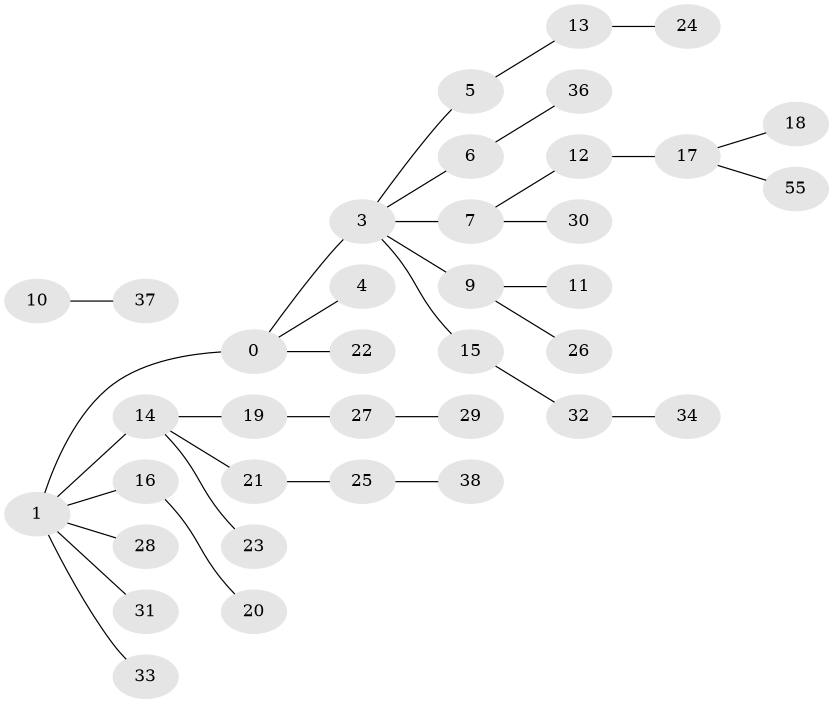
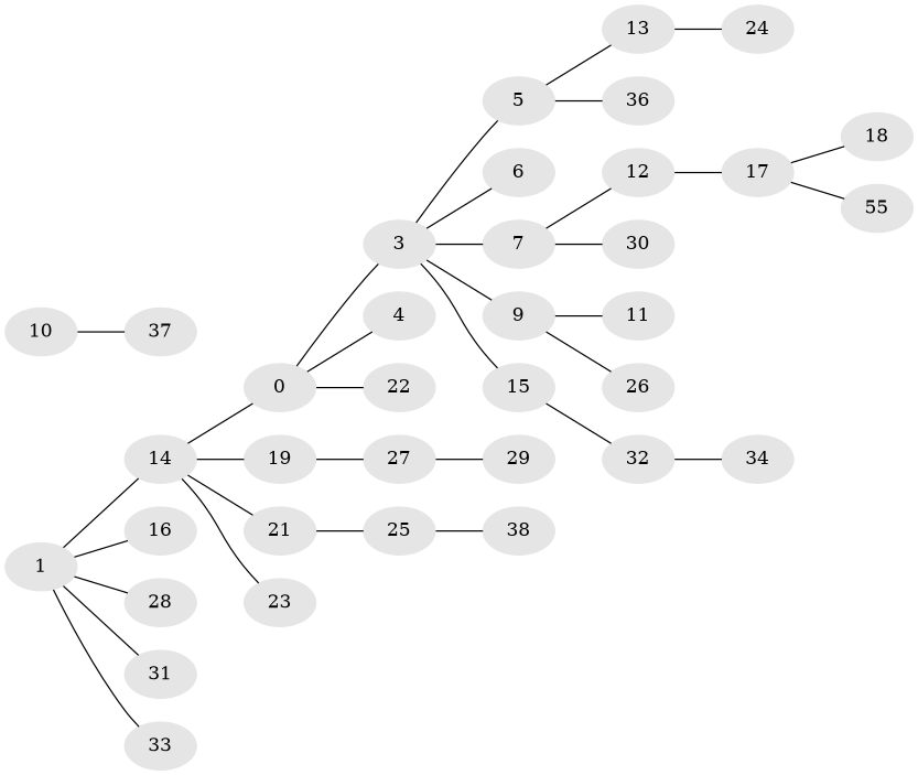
  graph {
    rankdir=LR
    node [color=gray90 style=filled]
    edge [weight=1.0]
    n1 [label=0]
    1
    14
    16
    28
    31
    33
    3
    4
    22
    19
    21
    23
-   20
    5
    6
    7
    9
    15
    13
    36
    12
    30
    11
    26
    32
    10
    37
    24
    17
    18
    n32 [label=55]
    27
    25
    34
    29
    38
    n1 -- 3
    n1 -- 4
    n1 -- 22 [weight=2.0]
-   1 -- n1
+   14 -- n1
    1 -- 14
    1 -- 16
    1 -- 28
    1 -- 31
    1 -- 33
    14 -- 19 [weight=2.0]
    14 -- 21
    14 -- 23
-   16 -- 20
    3 -- 5
    3 -- 6
    3 -- 7
    3 -- 9
    3 -- 15
    19 -- 27
    21 -- 25
    5 -- 13
-   6 -- 36
+   5 -- 36
    7 -- 12
    7 -- 30
    9 -- 11
    9 -- 26
    15 -- 32
    13 -- 24 [weight=3.0]
    12 -- 17
    32 -- 34
    10 -- 37
    17 -- 18
    17 -- n32
    27 -- 29
    25 -- 38
  }
